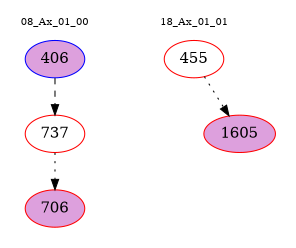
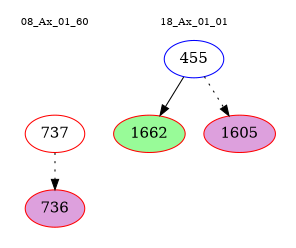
  digraph {
    node [color=red fillcolor=plum style=filled]
    edge [color=black style=dotted]
-   n1 [color=blue label=406]
-   n2 [label=706]
+   n2 [label=736]
    n3 [fillcolor=white label=737]
-   n4 [fillcolor=white label=455]
+   n4 [color=blue fillcolor=white label=455]
+   n5 [fillcolor=palegreen label=1662]
    n6 [label=1605]
    subgraph cluster_1 {
      color=white
      fontsize=10
-     label="08_Ax_01_00"
-     n1
+     label="08_Ax_01_60"
      n2
      n3
    }
    subgraph cluster_2 {
      color=white
      fontsize=10
      label="18_Ax_01_01"
      n4
+     n5
      n6
    }
-   n1 -> n3 [style=dashed]
    n3 -> n2
+   n4 -> n5 [style=solid]
    n4 -> n6
  }
